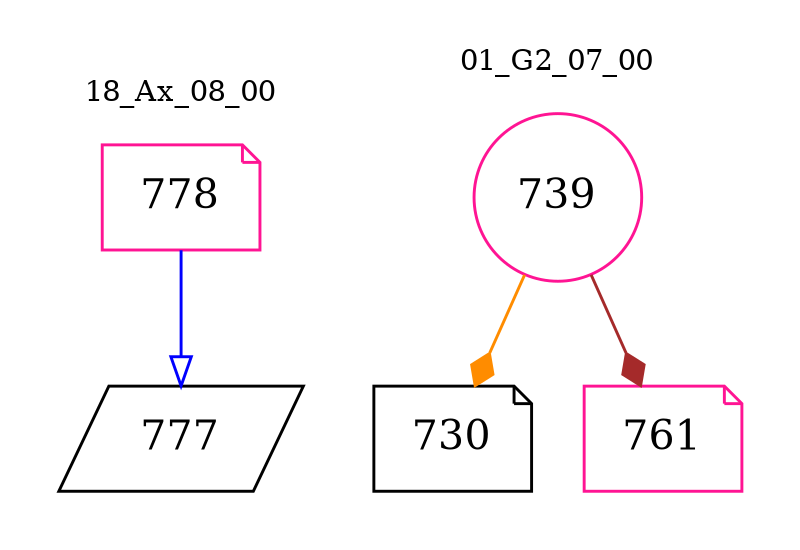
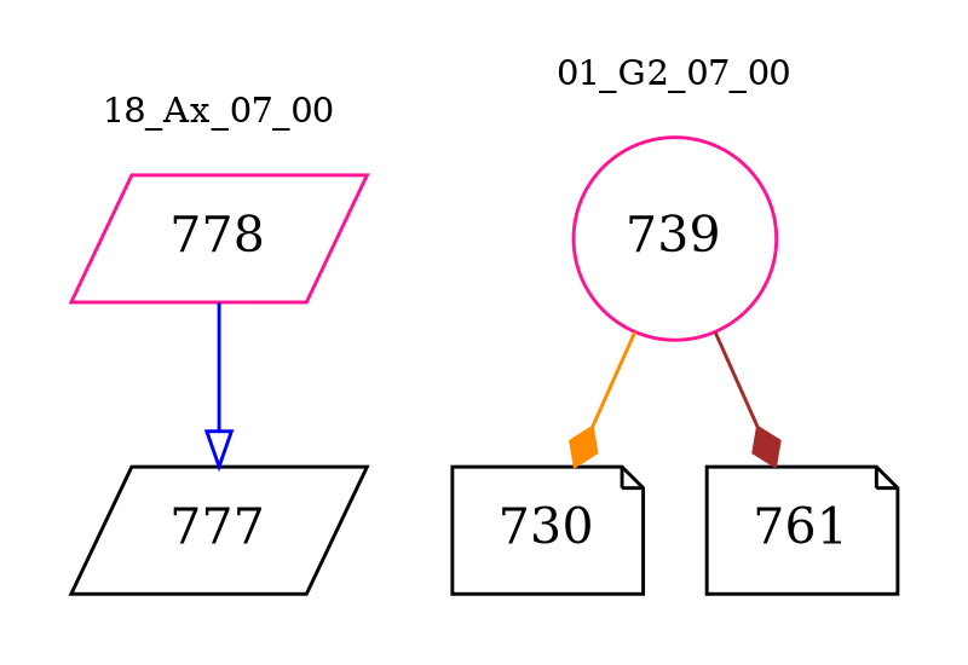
  digraph {
    node [color=deeppink shape=parallelogram]
    edge [arrowhead=diamond style=solid]
-   n1 [label=778 shape=note]
+   n1 [label=778]
    n2 [color=black label=777]
    n3 [label=739 shape=circle]
    n4 [color=black label=730 shape=note]
-   n5 [label=761 shape=note]
+   n5 [color=black label=761 shape=note]
    subgraph cluster_1 {
      color=white
      fontsize=10
-     label="18_Ax_08_00"
+     label="18_Ax_07_00"
      n1
      n2
    }
    subgraph cluster_2 {
      color=white
      fontsize=10
      label="01_G2_07_00"
      n3
      n4
      n5
    }
    n1 -> n2 [arrowhead=onormal color=blue]
    n3 -> n4 [color=darkorange]
    n3 -> n5 [color=brown]
  }
